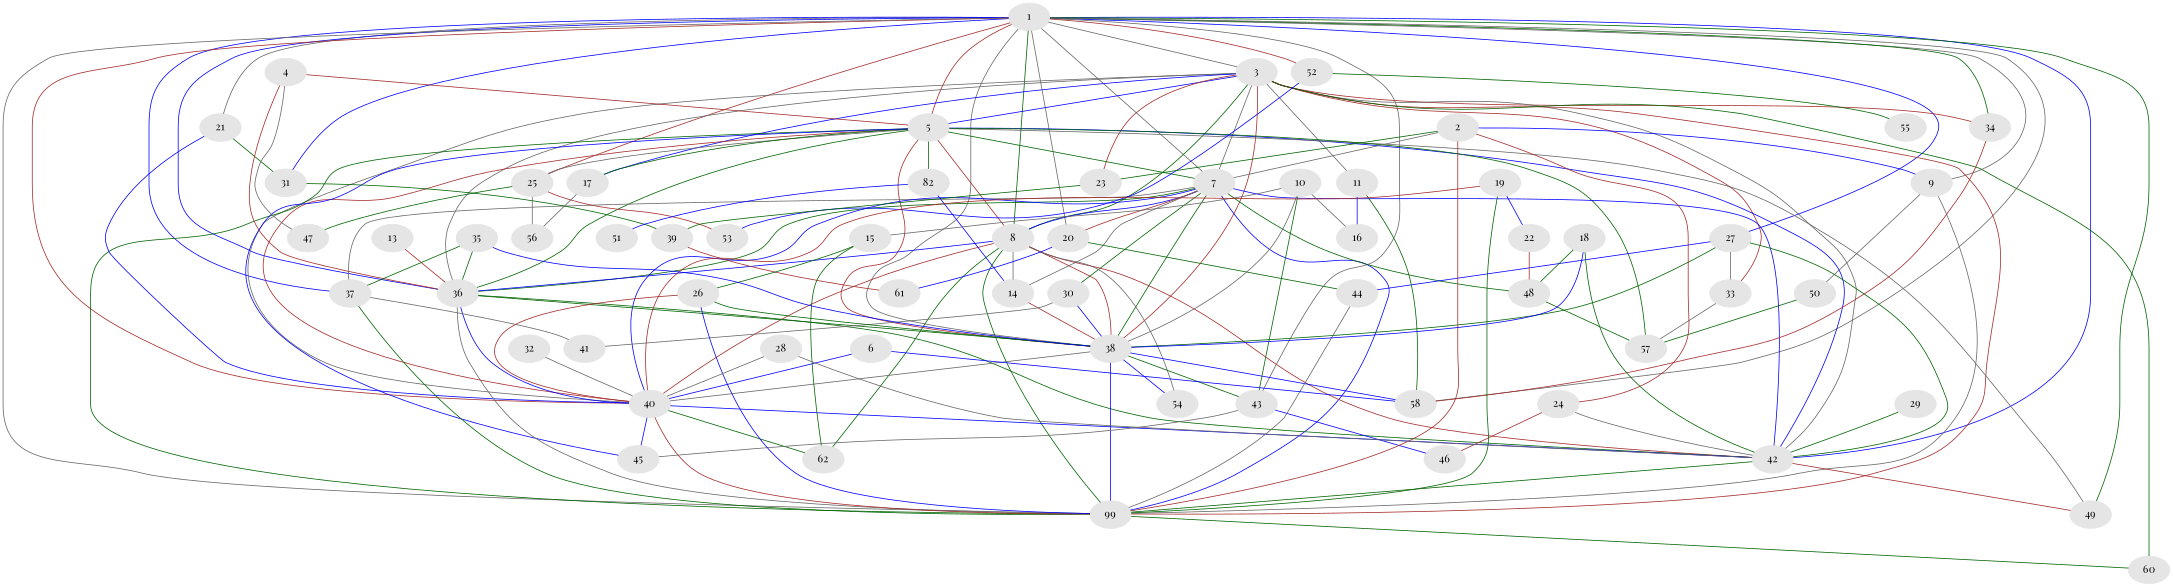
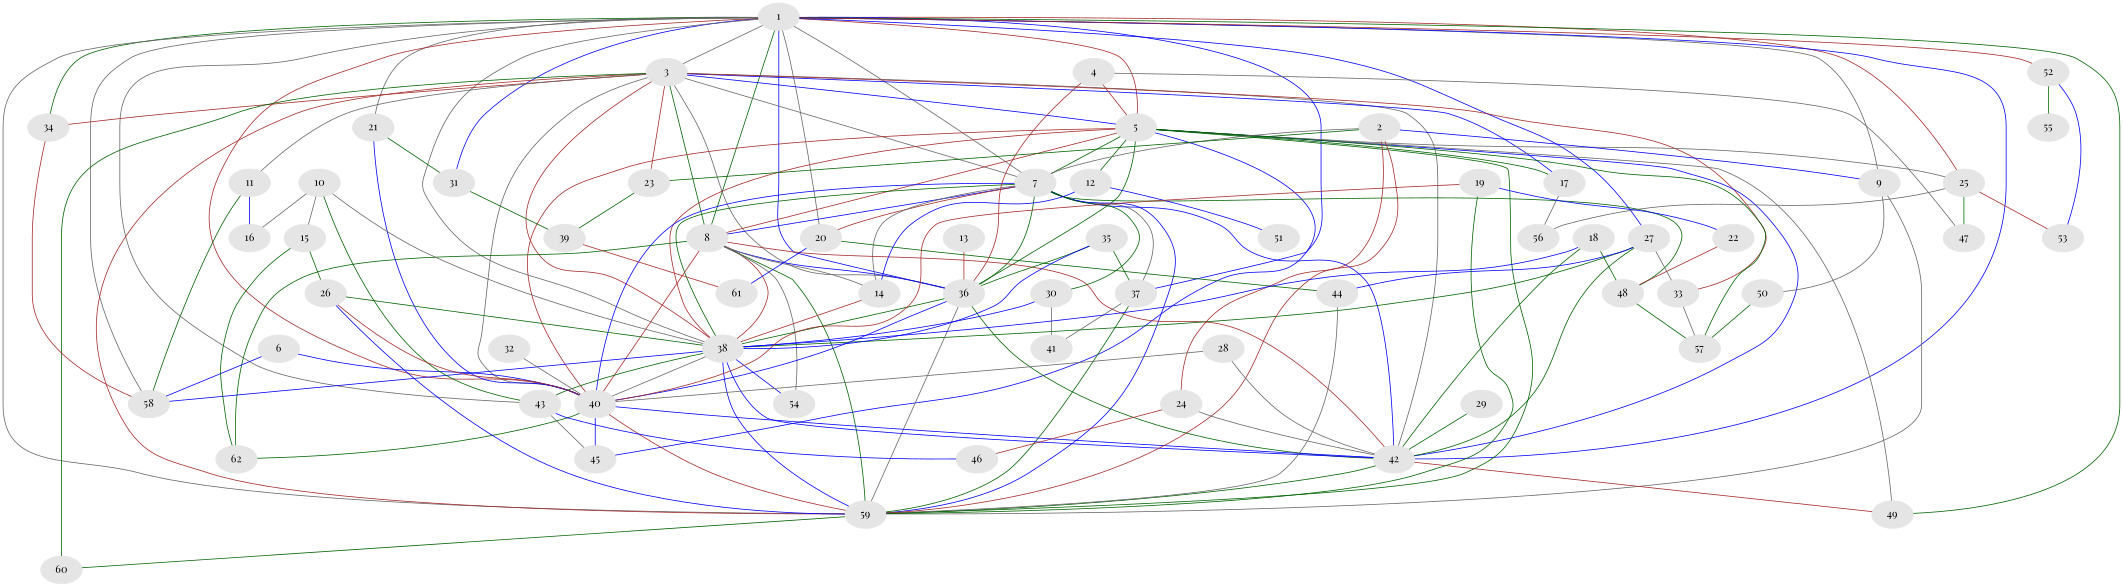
  graph {
    fontname="Playfair Display"
    node [color=gray90 fontname="Playfair Display" style=filled]
    edge [color=darkgreen fontname="Playfair Display" weight=1.0]
    1
    3
    5
    7
    8
    9
    20
    21
    25
    27
    31
    34
    36
    37
    38
    40
    42
    43
    49
    52
    58
-   59 [label=99]
+   59
    23
    11
    17
    33
    60
-   12 [label=82]
+   12
    45
    57
    48
    14
    30
    54
    62
    50
    44
    61
    47
    56
    53
    39
    41
    46
    55
    2
    24
    16
    4
    51
    6
    10
    15
    26
    13
    18
    19
    22
    28
    29
    32
    35
    1 -- 3 [color=gray40]
    1 -- 5 [color=brown weight=2.0]
    1 -- 7 [color=gray40]
    1 -- 8 [weight=2.0]
    1 -- 9 [color=gray40]
    1 -- 20 [color=gray40]
    1 -- 21 [color=gray40]
    1 -- 25 [color=brown]
    1 -- 27 [color=blue]
    1 -- 31 [color=blue]
    1 -- 34
    1 -- 36 [color=blue weight=2.0]
    1 -- 37 [color=blue]
    1 -- 38 [color=gray40]
    1 -- 40 [color=brown]
    1 -- 42 [color=blue weight=2.0]
    1 -- 43 [color=gray40]
    1 -- 49
    1 -- 52 [color=brown]
    1 -- 58 [color=gray40 weight=2.0]
    1 -- 59 [color=gray40 weight=2.0]
    3 -- 5 [color=blue]
    3 -- 7 [color=gray40]
    3 -- 8
    3 -- 34 [color=brown]
    3 -- 36 [color=gray40]
    3 -- 38 [color=brown]
    3 -- 40 [color=gray40]
    3 -- 42 [color=gray40]
    3 -- 59 [color=brown weight=2.0]
    3 -- 23 [color=brown]
    3 -- 11 [color=gray40]
    3 -- 17 [color=blue]
    3 -- 33 [color=brown weight=2.0]
    3 -- 60 [weight=2.0]
    5 -- 7
    5 -- 8 [color=brown]
    5 -- 25 [color=gray40]
    5 -- 36
    5 -- 38 [color=brown]
    5 -- 40 [color=brown]
    5 -- 42 [color=blue]
    5 -- 49 [color=gray40]
    5 -- 59
    5 -- 17
    5 -- 12
    5 -- 45 [color=blue]
    5 -- 57
    7 -- 8 [color=blue]
    7 -- 20 [color=brown]
    7 -- 36
    7 -- 37 [color=gray40]
    7 -- 38 [weight=2.0]
    7 -- 40 [color=blue]
    7 -- 42 [color=blue]
    7 -- 59 [color=blue]
    7 -- 48
    7 -- 14 [color=gray40]
    7 -- 30
    8 -- 36 [color=blue]
    8 -- 38 [color=brown weight=2.0]
    8 -- 40 [color=brown]
    8 -- 42 [color=brown]
    8 -- 59
    8 -- 14 [color=gray40]
    8 -- 54 [color=gray40]
    8 -- 62
    9 -- 59 [color=gray40]
    9 -- 50 [color=gray40]
    20 -- 44
    20 -- 61 [color=blue]
    21 -- 31
    21 -- 40 [color=blue]
    25 -- 47
    25 -- 56 [color=gray40]
    25 -- 53 [color=brown]
    27 -- 38
    27 -- 42
    27 -- 33 [color=gray40]
    27 -- 44 [color=blue]
    31 -- 39
    34 -- 58 [color=brown]
    36 -- 38
    36 -- 40 [color=blue]
    36 -- 42
    36 -- 59 [color=gray40]
    37 -- 59
    37 -- 41 [color=gray40]
    38 -- 40 [color=gray40]
+   38 -- 42 [color=blue]
    38 -- 43
    38 -- 58 [color=blue]
    38 -- 59 [color=blue]
    38 -- 54 [color=blue]
    40 -- 42 [color=blue]
    40 -- 59 [color=brown weight=2.0]
    40 -- 45 [color=blue]
    40 -- 62
    42 -- 49 [color=brown]
    42 -- 59
    43 -- 45 [color=gray40]
    43 -- 46 [color=blue]
    52 -- 53 [color=blue]
    52 -- 55
    59 -- 60
    23 -- 39
    11 -- 58
    11 -- 16 [color=blue]
    17 -- 56 [color=gray40]
    33 -- 57 [color=gray40]
    12 -- 14 [color=blue]
    12 -- 51 [color=blue]
    48 -- 57
    14 -- 38 [color=brown]
    30 -- 38 [color=blue]
    30 -- 41 [color=gray40]
    50 -- 57
    44 -- 59 [color=gray40]
    39 -- 61 [color=brown]
    2 -- 7 [color=gray40]
    2 -- 9 [color=blue]
    2 -- 59 [color=brown]
    2 -- 23
    2 -- 24 [color=brown]
    24 -- 42 [color=gray40]
    24 -- 46 [color=brown]
    4 -- 5 [color=brown]
    4 -- 36 [color=brown]
    4 -- 47 [color=gray40]
    6 -- 40 [color=blue]
    6 -- 58 [color=blue]
    10 -- 38 [color=gray40]
    10 -- 43
    10 -- 16 [color=gray40]
    10 -- 15 [color=gray40]
    15 -- 62
    15 -- 26
    26 -- 38
    26 -- 40 [color=brown]
    26 -- 59 [color=blue]
    13 -- 36 [color=brown]
    18 -- 38 [color=blue]
    18 -- 42
    18 -- 48
    19 -- 40 [color=brown]
    19 -- 59
    19 -- 22 [color=blue]
    22 -- 48 [color=brown]
    28 -- 40 [color=gray40]
    28 -- 42 [color=gray40]
    29 -- 42
    32 -- 40 [color=gray40]
    35 -- 36
    35 -- 37
    35 -- 38 [color=blue]
  }
